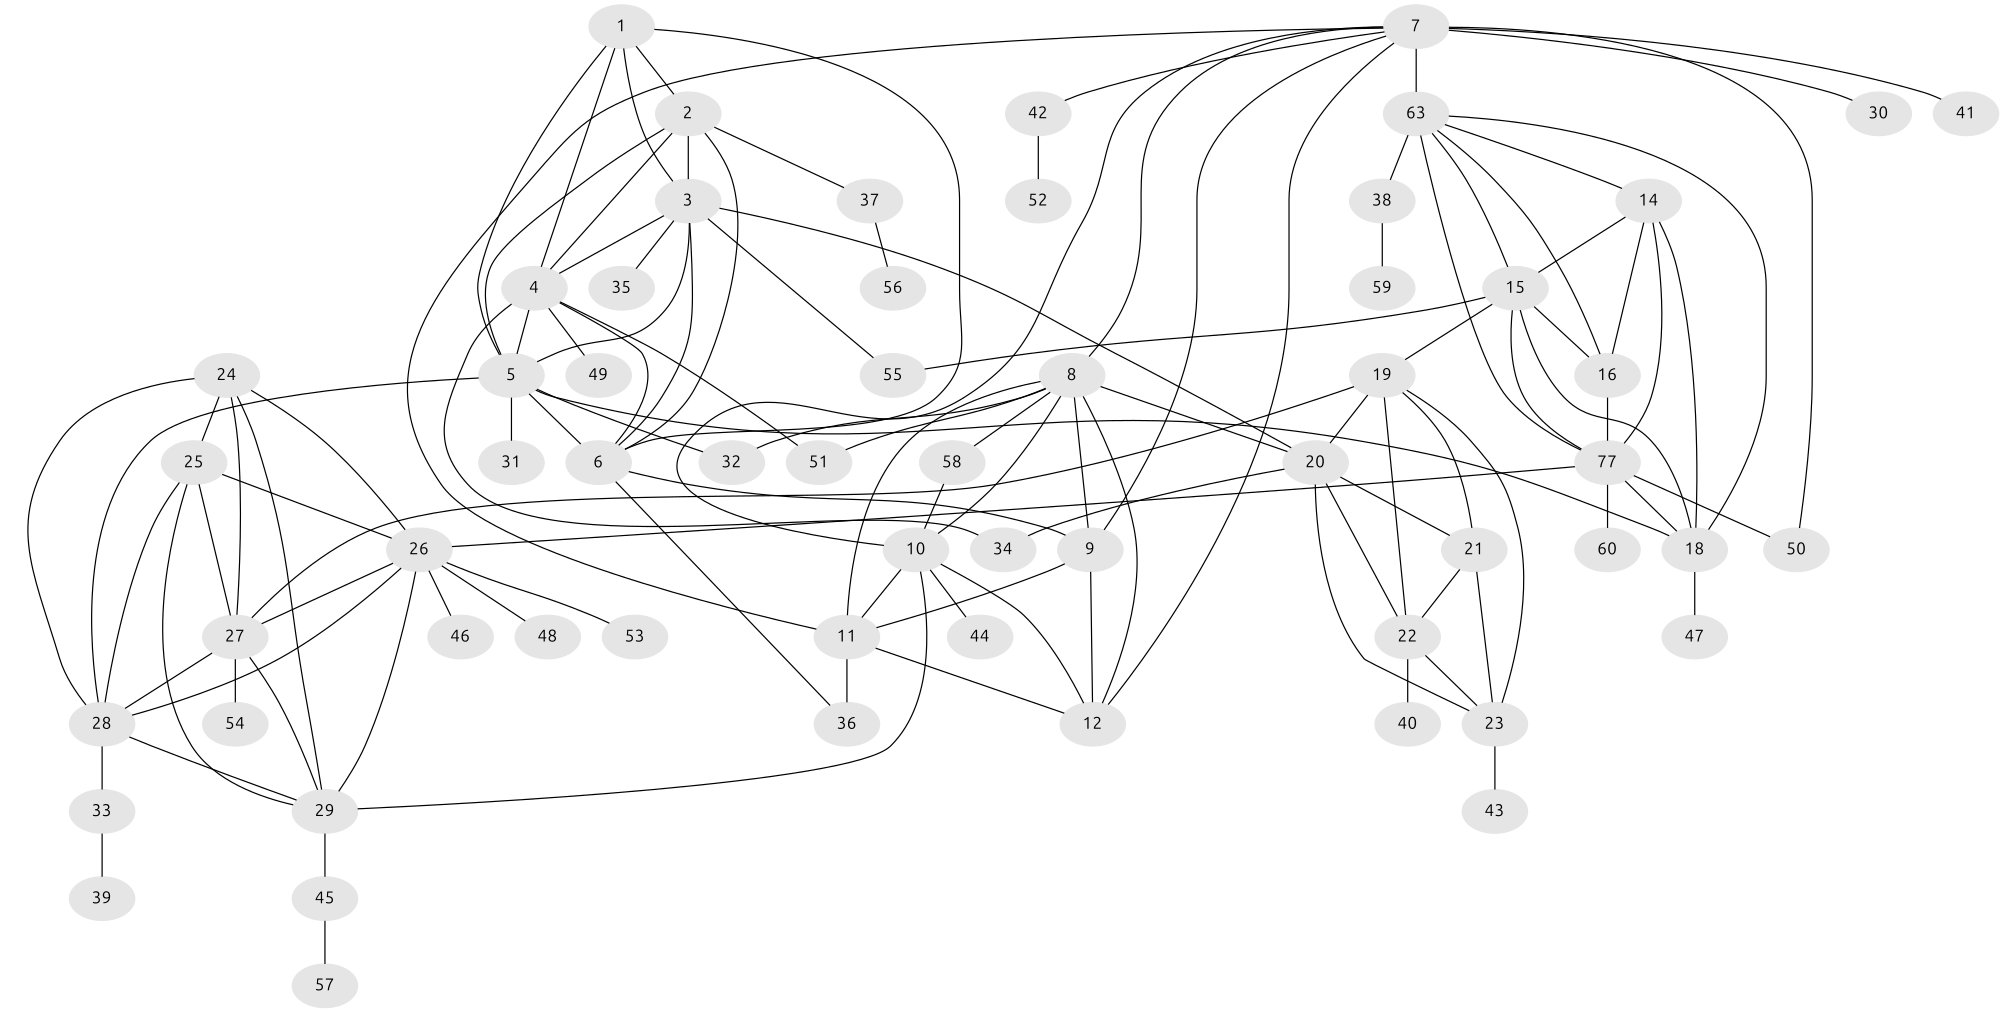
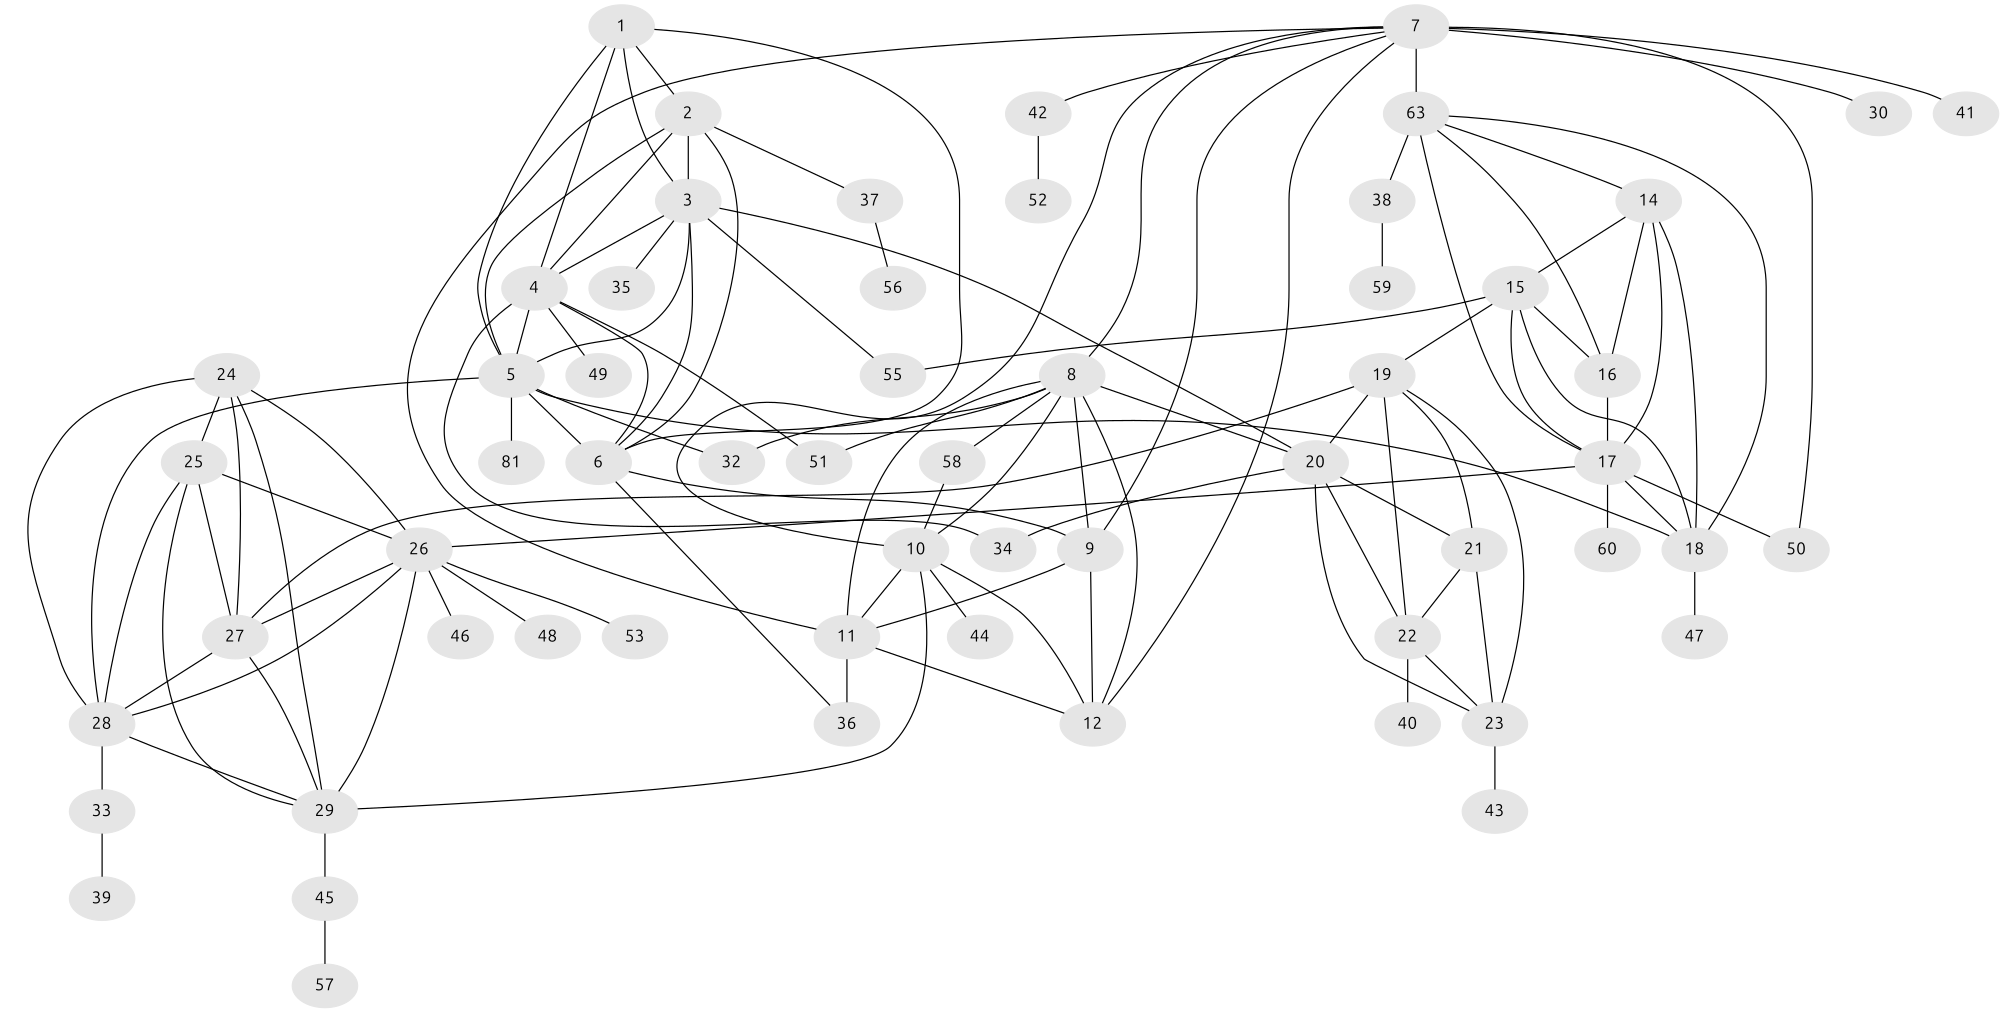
  graph {
    fontname=Ubuntu
    node [color=gray90 fontname=Ubuntu style=filled]
    edge [fontname=Ubuntu weight=1.0]
    1
    2
    3
    4
    5
    6
    37
    20
    35
    55
    34
    49
    51
    18
    28
-   31
+   31 [label=81]
    32
    9
    36
    56
    21
    22
    23
    47
    29
    33
    11
    12
    7
    8
    10
    n32 [label=63]
    30
    41
    42
    50
    58
    44
    14
    15
    16
-   17 [label=77]
+   17
    38
    52
    45
    19
    26
    60
    59
    27
    46
    48
    53
    40
    43
-   54
    24
    25
    39
    57
    1 -- 2
    1 -- 3
    1 -- 4
    1 -- 5
    1 -- 6
    2 -- 3
    2 -- 4
    2 -- 5
    2 -- 6
    2 -- 37
    3 -- 4
    3 -- 5
    3 -- 6
    3 -- 20
    3 -- 35
    3 -- 55
    4 -- 5
    4 -- 6
    4 -- 34
    4 -- 49
    4 -- 51
    5 -- 6
    5 -- 18
    5 -- 28
    5 -- 31 [weight=3.0]
    5 -- 32
    6 -- 9
    6 -- 36
    37 -- 56
    20 -- 34
    20 -- 21
    20 -- 22
    20 -- 23
    18 -- 47
    28 -- 29
    28 -- 33 [weight=4.0]
    9 -- 11
    9 -- 12
    21 -- 22
    21 -- 23
    22 -- 23
    22 -- 40 [weight=3.0]
    23 -- 43
    29 -- 45 [weight=2.0]
    33 -- 39
    11 -- 36 [weight=2.0]
    11 -- 12
    7 -- 9
    7 -- 11
    7 -- 12
    7 -- 8
    7 -- 10
    7 -- n32 [weight=5.0]
    7 -- 30
    7 -- 41
    7 -- 42
    7 -- 50
    8 -- 20
    8 -- 51
    8 -- 32 [weight=2.0]
    8 -- 9
    8 -- 11
    8 -- 12
    8 -- 10
    8 -- 58
    10 -- 29
    10 -- 11
    10 -- 12
    10 -- 44
    n32 -- 18
    n32 -- 14
-   n32 -- 15
    n32 -- 16
    n32 -- 17
    n32 -- 38 [weight=2.0]
    42 -- 52
    58 -- 10
    14 -- 18
    14 -- 15
    14 -- 16
    14 -- 17
    15 -- 55
    15 -- 18
    15 -- 16
    15 -- 17
    15 -- 19
    16 -- 17
    17 -- 18
    17 -- 50
    17 -- 26
    17 -- 60
    38 -- 59
    45 -- 57
    19 -- 20 [weight=2.0]
    19 -- 21 [weight=3.0]
    19 -- 22 [weight=2.0]
    19 -- 23 [weight=2.0]
    19 -- 27
    26 -- 28
    26 -- 29
    26 -- 27
    26 -- 46
    26 -- 48
    26 -- 53
    27 -- 28
    27 -- 29
-   27 -- 54
    24 -- 28
    24 -- 29
    24 -- 26
    24 -- 27
    24 -- 25 [weight=2.0]
    25 -- 28
    25 -- 29
    25 -- 26
    25 -- 27
  }
